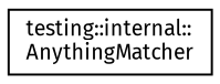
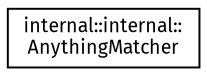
  digraph {
    rankdir=TB
    fontname="Fira Sans"
-   n1 [color=black fillcolor=white fontname="Fira Sans" fontsize=10 height=0.2 label="testing::internal::\lAnythingMatcher" shape=record style=filled width=0.4]
+   n1 [color=black fillcolor=white fontname="Fira Sans" fontsize=10 height=0.2 label="internal::internal::\lAnythingMatcher" shape=record style=filled width=0.4]
  }
